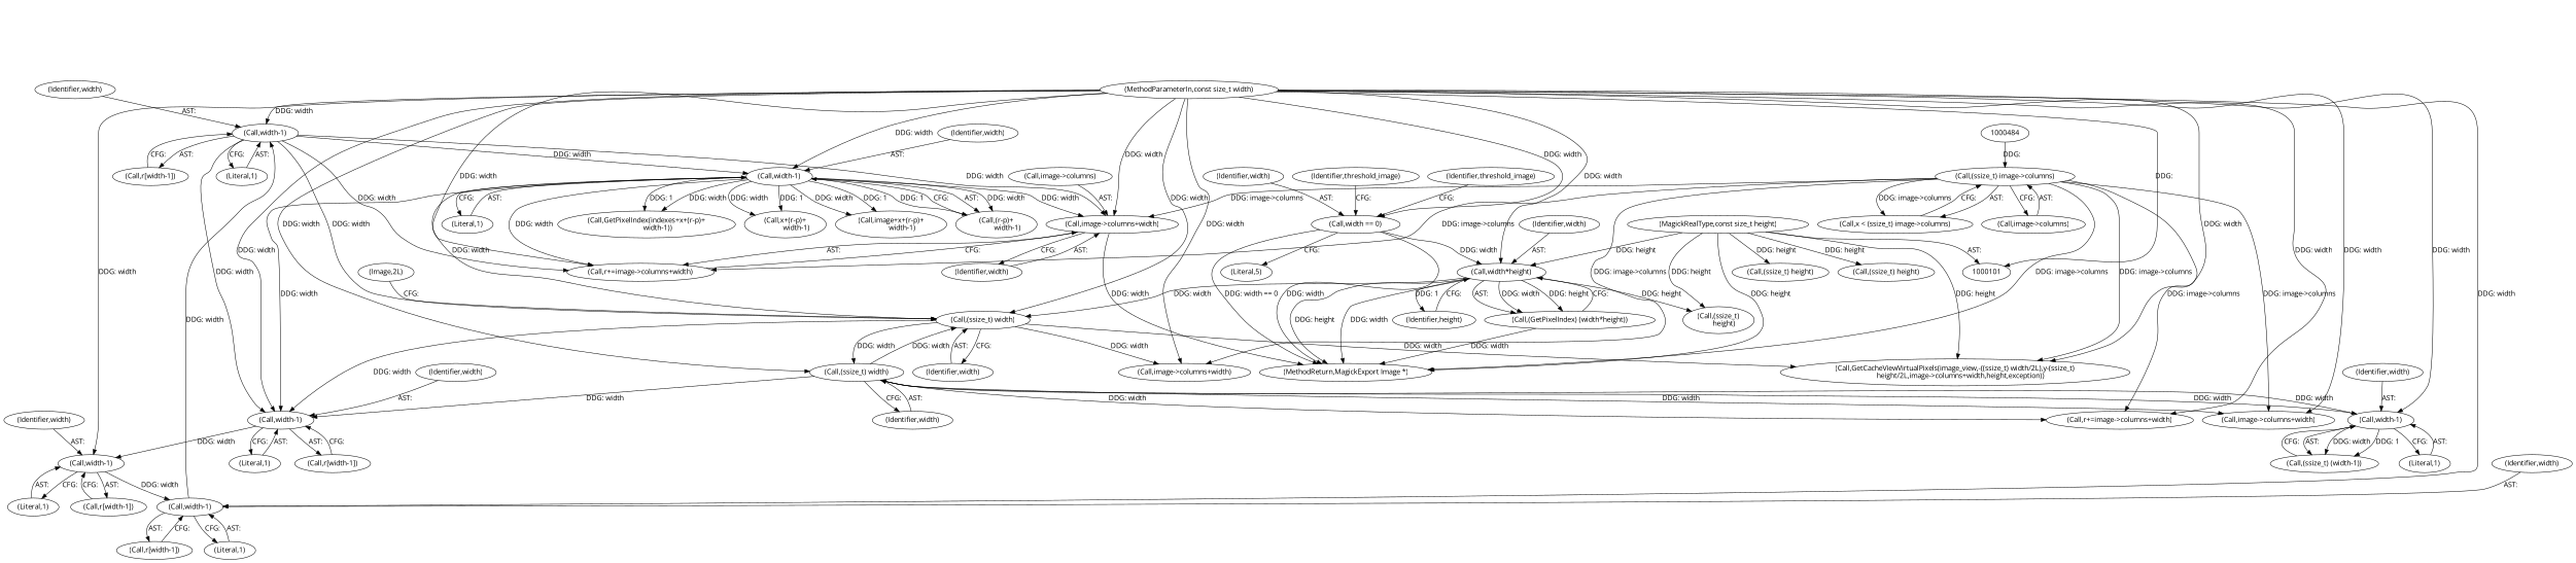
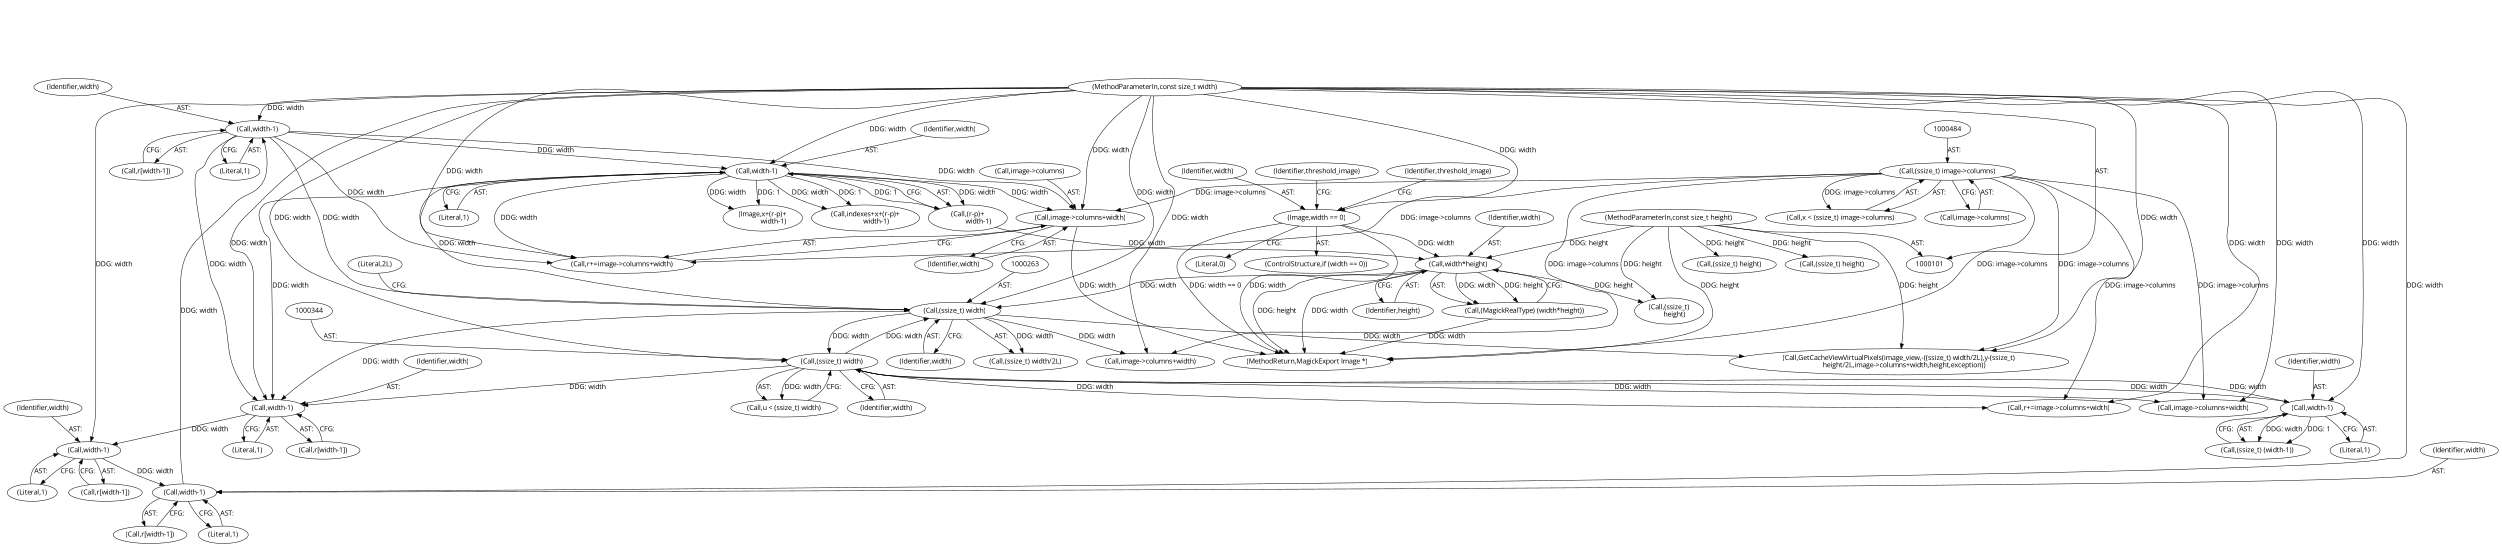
  digraph {
    fontname="Open Sans"
    node [fontname="Open Sans"]
    edge [fontname="Open Sans"]
    n1 [label="(Call,image->columns+width)"]
    n2 [label="(MethodReturn,MagickExport Image *)"]
    n3 [label="(Identifier,width)"]
    n4 [label="(Call,r+=image->columns+width)"]
    n5 [label="(Call,(ssize_t) image->columns)"]
    n6 [label="(Call,image->columns+width)"]
    n7 [label="(Call,r+=image->columns+width)"]
    n8 [label="(Call,x < (ssize_t) image->columns)"]
    n9 [label="(Call,image->columns+width)"]
    n10 [label="(Call,image->columns)"]
    n11 [label="(Call,GetCacheViewVirtualPixels(image_view,-((ssize_t) width/2L),y-(ssize_t)\n      height/2L,image->columns+width,height,exception))"]
    n12 [label="(Call,width-1)"]
    n13 [label="(Call,width-1)"]
    n14 [label="(Call,width-1)"]
    n15 [label="(Call,(ssize_t) width)"]
    n16 [label="(Call,r[width-1])"]
    n17 [label="(Literal,1)"]
    n18 [label="(Call,width-1)"]
    n19 [label="(Call,r[width-1])"]
    n20 [label="(Literal,1)"]
    n21 [label="(Literal,1)"]
-   n22 [label="(Call,image+x+(r-p)+\n            width-1)"]
-   n23 [label="(Call,GetPixelIndex(indexes+x+(r-p)+\n            width-1))"]
+   n22 [label="(Call,indexes+x+(r-p)+\n            width-1)"]
    n24 [label="(Call,(r-p)+\n            width-1)"]
-   n25 [label="(Call,x+(r-p)+\n            width-1)"]
+   n25 [label="(Image,x+(r-p)+\n            width-1)"]
    n26 [label="(Call,(ssize_t) width)"]
+   n27 [label="(Call,(ssize_t) width/2L)"]
    n28 [label="(Identifier,width)"]
    n29 [label="(Call,width-1)"]
    n30 [label="(Call,r[width-1])"]
    n31 [label="(Literal,1)"]
    n32 [label="(Literal,1)"]
    n33 [label="(Call,r[width-1])"]
    n34 [label="(MethodParameterIn,const size_t width)"]
    n35 [label="(Call,width*height)"]
-   n36 [label="(Call,width == 0)"]
+   n36 [label="(Image,width == 0)"]
    n37 [label="(Call,width-1)"]
    1000101
-   n39 [label="(Call,(GetPixelIndex) (width*height))"]
+   n39 [label="(Call,(MagickRealType) (width*height))"]
    n40 [label="(Call,(ssize_t)\n      height)"]
    n41 [label="(Identifier,height)"]
-   n42 [label="(Literal,5)"]
+   n42 [label="(Literal,0)"]
+   n43 [label="(ControlStructure,if (width == 0))"]
    n44 [label="(Identifier,width)"]
+   n45 [label="(Call,u < (ssize_t) width)"]
    n46 [label="(Call,(ssize_t) (width-1))"]
    n47 [label="(Literal,1)"]
-   n48 [label="(MagickRealType,const size_t height)"]
+   n48 [label="(MethodParameterIn,const size_t height)"]
    n49 [label="(Call,(ssize_t) height)"]
    n50 [label="(Call,(ssize_t) height)"]
    n51 [label="(Identifier,threshold_image)"]
    n52 [label="(Identifier,width)"]
    n53 [label="(Identifier,threshold_image)"]
    n54 [label="(Call,image->columns)"]
    n55 [label="(Identifier,width)"]
-   n56 [label="(Image,2L)"]
+   n56 [label="(Literal,2L)"]
    n57 [label="(Identifier,width)"]
    n58 [label="(Identifier,width)"]
    n59 [label="(Identifier,width)"]
    n60 [label="(Identifier,width)"]
    n61 [label="(Identifier,width)"]
    n62 [label="(Identifier,width)"]
    1000484
+   1000263
+   1000344
    n1 -> n2 [label="DDG: width"]
    n1 -> n3 [label="CFG: "]
    n1 -> n4 [label="AST: "]
    n3 -> n1 [label="AST: "]
    n4 -> n1 [label="CFG: "]
    n5 -> n1 [label="DDG: image->columns"]
    n5 -> n2 [label="DDG: image->columns"]
    n5 -> n4 [label="DDG: image->columns"]
    n5 -> n6 [label="DDG: image->columns"]
    n5 -> n7 [label="DDG: image->columns"]
    n5 -> n8 [label="AST: "]
    n5 -> n8 [label="DDG: image->columns"]
    n5 -> n9 [label="DDG: image->columns"]
    n5 -> n10 [label="CFG: "]
    n5 -> n11 [label="DDG: image->columns"]
-   n8 -> n5 [label="CFG: "]
+   n8 -> n5 [label="AST: "]
    n10 -> n5 [label="AST: "]
    n12 -> n1 [label="DDG: width"]
    n12 -> n4 [label="DDG: width"]
    n12 -> n13 [label="DDG: width"]
    n12 -> n14 [label="DDG: width"]
    n12 -> n15 [label="DDG: width"]
    n12 -> n16 [label="AST: "]
    n12 -> n17 [label="CFG: "]
    n13 -> n18 [label="DDG: width"]
    n13 -> n19 [label="AST: "]
    n13 -> n20 [label="CFG: "]
    n14 -> n1 [label="DDG: width"]
    n14 -> n4 [label="DDG: width"]
    n14 -> n13 [label="DDG: width"]
    n14 -> n15 [label="DDG: width"]
    n14 -> n21 [label="CFG: "]
    n14 -> n22 [label="DDG: width"]
    n14 -> n22 [label="DDG: 1"]
-   n14 -> n23 [label="DDG: width"]
-   n14 -> n23 [label="DDG: 1"]
    n14 -> n24 [label="AST: "]
    n14 -> n24 [label="DDG: width"]
    n14 -> n24 [label="DDG: 1"]
    n14 -> n25 [label="DDG: width"]
    n14 -> n25 [label="DDG: 1"]
    n15 -> n6 [label="DDG: width"]
    n15 -> n11 [label="DDG: width"]
    n15 -> n13 [label="DDG: width"]
    n15 -> n26 [label="DDG: width"]
+   n15 -> n27 [label="AST: "]
+   n15 -> n27 [label="DDG: width"]
    n15 -> n28 [label="CFG: "]
    n16 -> n12 [label="CFG: "]
    n17 -> n12 [label="AST: "]
    n18 -> n29 [label="DDG: width"]
    n18 -> n32 [label="CFG: "]
    n18 -> n33 [label="AST: "]
    n19 -> n13 [label="CFG: "]
    n20 -> n13 [label="AST: "]
    n21 -> n14 [label="AST: "]
    n24 -> n14 [label="CFG: "]
    n26 -> n7 [label="DDG: width"]
    n26 -> n9 [label="DDG: width"]
    n26 -> n13 [label="DDG: width"]
    n26 -> n15 [label="DDG: width"]
    n26 -> n37 [label="DDG: width"]
    n26 -> n44 [label="CFG: "]
+   n26 -> n45 [label="AST: "]
+   n26 -> n45 [label="DDG: width"]
    n28 -> n15 [label="AST: "]
    n29 -> n12 [label="DDG: width"]
    n29 -> n30 [label="AST: "]
    n29 -> n31 [label="CFG: "]
    n30 -> n29 [label="CFG: "]
    n31 -> n29 [label="AST: "]
    n32 -> n18 [label="AST: "]
    n33 -> n18 [label="CFG: "]
    n34 -> n1 [label="DDG: width"]
    n34 -> n4 [label="DDG: width"]
    n34 -> n6 [label="DDG: width"]
    n34 -> n7 [label="DDG: width"]
    n34 -> n9 [label="DDG: width"]
    n34 -> n11 [label="DDG: width"]
    n34 -> n12 [label="DDG: width"]
    n34 -> n13 [label="DDG: width"]
    n34 -> n14 [label="DDG: width"]
    n34 -> n15 [label="DDG: width"]
    n34 -> n18 [label="DDG: width"]
    n34 -> n26 [label="DDG: width"]
    n34 -> n29 [label="DDG: width"]
-   n34 -> n35 [label="DDG: width"]
+   n24 -> n35 [label="DDG: width"]
    n34 -> n36 [label="DDG: width"]
    n34 -> n37 [label="DDG: width"]
-   n34 -> 1000101 [label="DDG: "]
+   n34 -> 1000101 [label="AST: "]
    n35 -> n2 [label="DDG: height"]
    n35 -> n2 [label="DDG: width"]
    n35 -> n15 [label="DDG: width"]
    n35 -> n39 [label="AST: "]
    n35 -> n39 [label="DDG: width"]
    n35 -> n39 [label="DDG: height"]
    n35 -> n40 [label="DDG: height"]
-   n35 -> n41 [label="DDG: 1"]
+   n35 -> n41 [label="CFG: "]
    n36 -> n2 [label="DDG: width"]
    n36 -> n2 [label="DDG: width == 0"]
    n36 -> n35 [label="DDG: width"]
    n36 -> n42 [label="CFG: "]
+   n36 -> n43 [label="AST: "]
    n37 -> n26 [label="DDG: width"]
    n37 -> n46 [label="AST: "]
    n37 -> n46 [label="DDG: width"]
    n37 -> n46 [label="DDG: 1"]
    n37 -> n47 [label="CFG: "]
    n39 -> n2 [label="DDG: width"]
    n39 -> n35 [label="CFG: "]
-   n41 -> n35 [label="CFG: "]
+   n41 -> n35 [label="AST: "]
    n44 -> n26 [label="AST: "]
+   n45 -> n26 [label="CFG: "]
    n46 -> n37 [label="CFG: "]
    n47 -> n37 [label="AST: "]
    n48 -> n2 [label="DDG: height"]
    n48 -> n11 [label="DDG: height"]
    n48 -> n35 [label="DDG: height"]
    n48 -> 1000101 [label="AST: "]
    n48 -> n40 [label="DDG: height"]
    n48 -> n49 [label="DDG: height"]
    n48 -> n50 [label="DDG: height"]
    n51 -> n36 [label="CFG: "]
    n52 -> n18 [label="AST: "]
    n53 -> n36 [label="CFG: "]
    n54 -> n1 [label="AST: "]
    n55 -> n36 [label="AST: "]
    n56 -> n15 [label="CFG: "]
    n57 -> n35 [label="AST: "]
    n58 -> n13 [label="AST: "]
    n59 -> n37 [label="AST: "]
    n60 -> n14 [label="AST: "]
    n61 -> n29 [label="AST: "]
    n62 -> n12 [label="AST: "]
-   1000484 -> n5 [label="DDG: "]
+   1000484 -> n5 [label="AST: "]
+   1000263 -> n15 [label="AST: "]
+   1000344 -> n26 [label="AST: "]
  }
